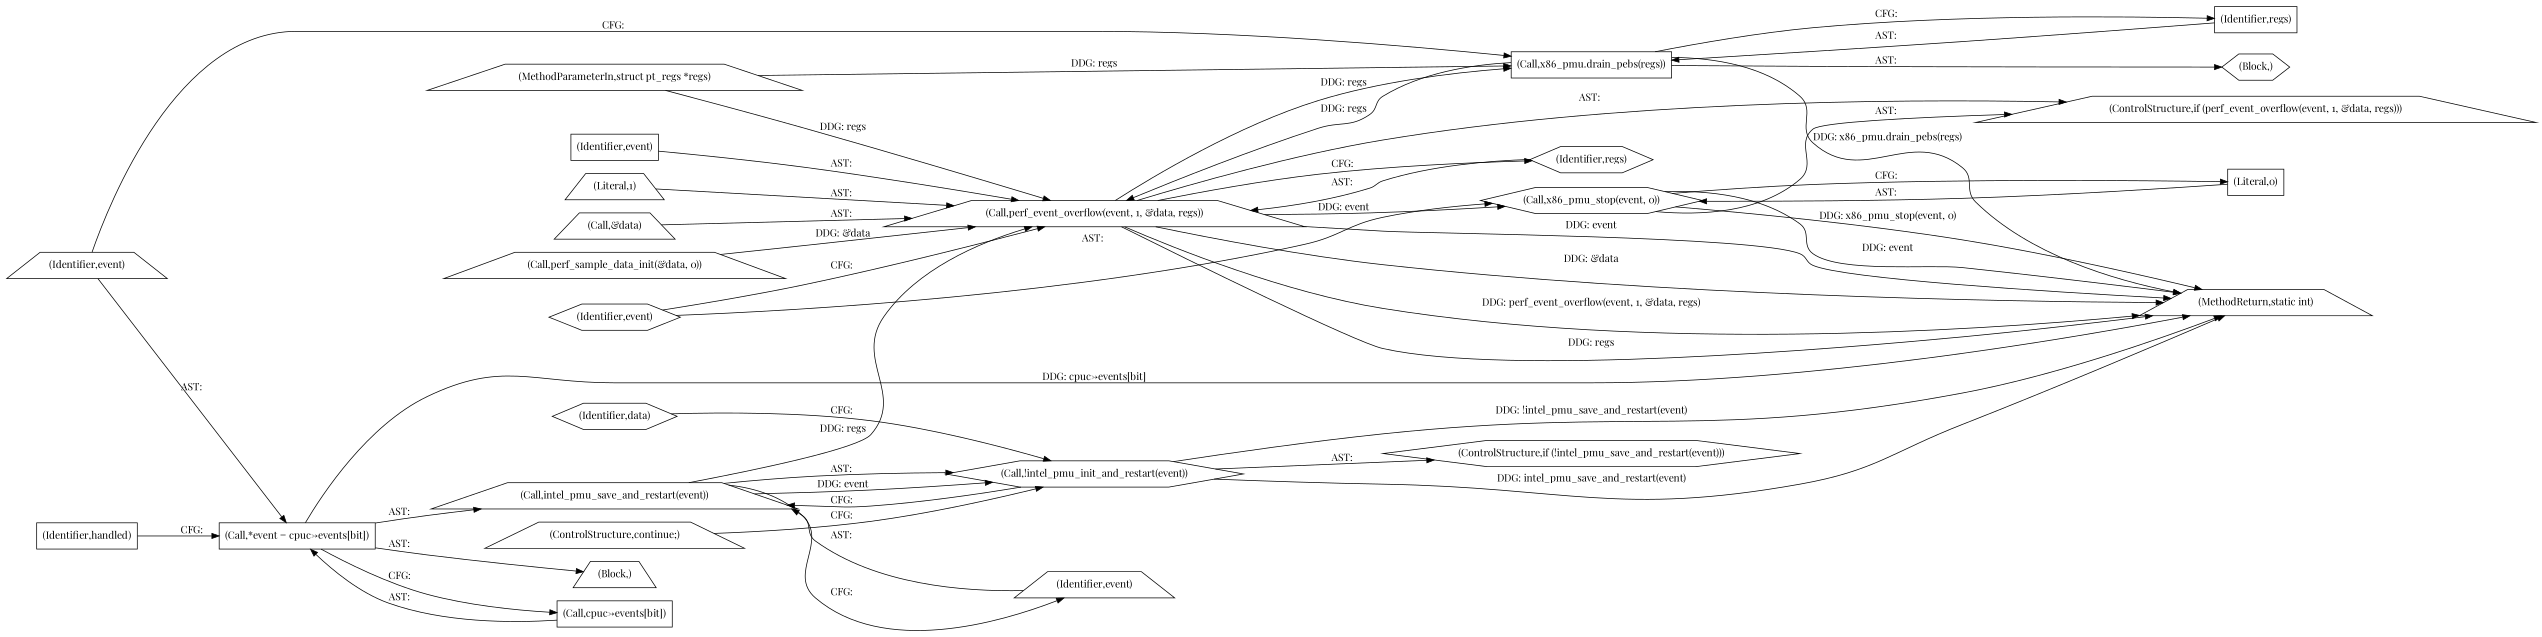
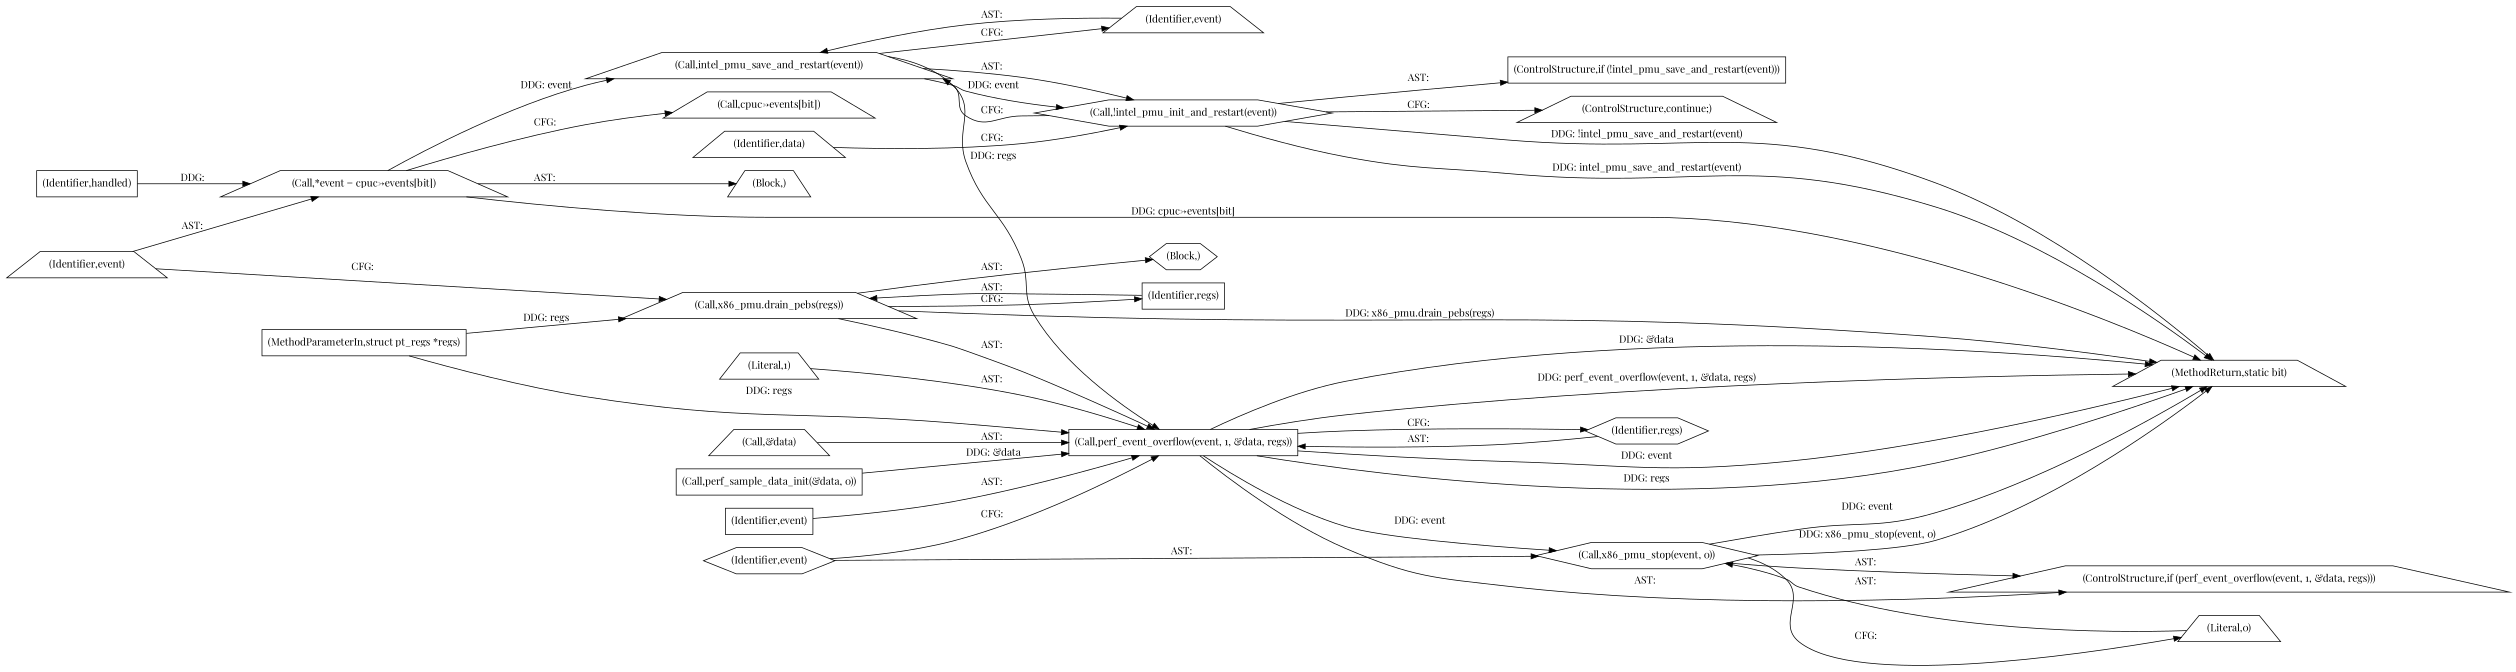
  digraph {
    fontname="Playfair Display"
    rankdir=LR
    node [fontname="Playfair Display" shape=box]
    edge [fontname="Playfair Display"]
-   n1 [label="(Call,*event = cpuc->events[bit])"]
+   n1 [label="(Call,*event = cpuc->events[bit])" shape=trapezium]
    n2 [label="(Call,intel_pmu_save_and_restart(event))" shape=trapezium]
-   n3 [label="(MethodReturn,static int)" shape=trapezium]
-   n4 [label="(Call,cpuc->events[bit])"]
+   n3 [label="(MethodReturn,static bit)" shape=trapezium]
+   n4 [label="(Call,cpuc->events[bit])" shape=trapezium]
    n5 [label="(Block,)" shape=trapezium]
    n6 [label="(Call,!intel_pmu_init_and_restart(event))" shape=hexagon]
-   n7 [label="(Call,perf_event_overflow(event, 1, &data, regs))" shape=trapezium]
+   n7 [label="(Call,perf_event_overflow(event, 1, &data, regs))"]
    n8 [label="(Identifier,event)" shape=trapezium]
-   n9 [label="(ControlStructure,if (!intel_pmu_save_and_restart(event)))" shape=hexagon]
-   n10 [label="(Call,x86_pmu.drain_pebs(regs))"]
+   n9 [label="(ControlStructure,if (!intel_pmu_save_and_restart(event)))"]
+   n10 [label="(Call,x86_pmu.drain_pebs(regs))" shape=trapezium]
    n11 [label="(Call,x86_pmu_stop(event, 0))" shape=hexagon]
    n12 [label="(Identifier,regs)" shape=hexagon]
    n13 [label="(ControlStructure,if (perf_event_overflow(event, 1, &data, regs)))" shape=trapezium]
    n14 [label="(Block,)" shape=hexagon]
    n15 [label="(Identifier,regs)"]
-   n16 [label="(Literal,0)"]
+   n16 [label="(Literal,0)" shape=trapezium]
    n17 [label="(Identifier,event)" shape=trapezium]
    n18 [label="(ControlStructure,continue;)" shape=trapezium]
    n19 [label="(Call,&data)" shape=trapezium]
-   n20 [label="(Call,perf_sample_data_init(&data, 0))" shape=trapezium]
-   n21 [label="(Identifier,data)" shape=hexagon]
-   n22 [label="(MethodParameterIn,struct pt_regs *regs)" shape=trapezium]
+   n20 [label="(Call,perf_sample_data_init(&data, 0))"]
+   n21 [label="(Identifier,data)" shape=trapezium]
+   n22 [label="(MethodParameterIn,struct pt_regs *regs)"]
    n23 [label="(Identifier,event)"]
    n24 [label="(Literal,1)" shape=trapezium]
    n25 [label="(Identifier,handled)"]
    n26 [label="(Identifier,event)" shape=hexagon]
-   n1 -> n2 [label="AST: "]
+   n1 -> n2 [label="DDG: event"]
    n1 -> n3 [label="DDG: cpuc->events[bit]"]
    n1 -> n4 [label="CFG: "]
    n1 -> n5 [label="AST: "]
    n2 -> n6 [label="AST: "]
    n2 -> n6 [label="DDG: event"]
    n2 -> n7 [label="DDG: regs"]
    n2 -> n8 [label="CFG: "]
-   n4 -> n1 [label="AST: "]
    n6 -> n2 [label="CFG: "]
    n6 -> n3 [label="DDG: intel_pmu_save_and_restart(event)"]
    n6 -> n3 [label="DDG: !intel_pmu_save_and_restart(event)"]
    n6 -> n9 [label="AST: "]
    n7 -> n3 [label="DDG: &data"]
    n7 -> n3 [label="DDG: perf_event_overflow(event, 1, &data, regs)"]
    n7 -> n3 [label="DDG: event"]
    n7 -> n3 [label="DDG: regs"]
-   n7 -> n10 [label="DDG: regs"]
    n7 -> n11 [label="DDG: event"]
    n7 -> n12 [label="CFG: "]
    n7 -> n13 [label="AST: "]
    n8 -> n2 [label="AST: "]
    n10 -> n3 [label="DDG: x86_pmu.drain_pebs(regs)"]
-   n10 -> n7 [label="DDG: regs"]
+   n10 -> n7 [label="AST: "]
    n10 -> n14 [label="AST: "]
    n10 -> n15 [label="CFG: "]
    n11 -> n3 [label="DDG: x86_pmu_stop(event, 0)"]
    n11 -> n3 [label="DDG: event"]
    n11 -> n13 [label="AST: "]
    n11 -> n16 [label="CFG: "]
    n12 -> n7 [label="AST: "]
    n15 -> n10 [label="AST: "]
    n16 -> n11 [label="AST: "]
    n17 -> n1 [label="AST: "]
    n17 -> n10 [label="CFG: "]
-   n18 -> n6 [label="CFG: "]
+   n6 -> n18 [label="CFG: "]
    n19 -> n7 [label="AST: "]
    n20 -> n7 [label="DDG: &data"]
    n21 -> n6 [label="CFG: "]
    n22 -> n7 [label="DDG: regs"]
    n22 -> n10 [label="DDG: regs"]
    n23 -> n7 [label="AST: "]
    n24 -> n7 [label="AST: "]
-   n25 -> n1 [label="CFG: "]
+   n25 -> n1 [label="DDG: "]
    n26 -> n7 [label="CFG: "]
    n26 -> n11 [label="AST: "]
  }
